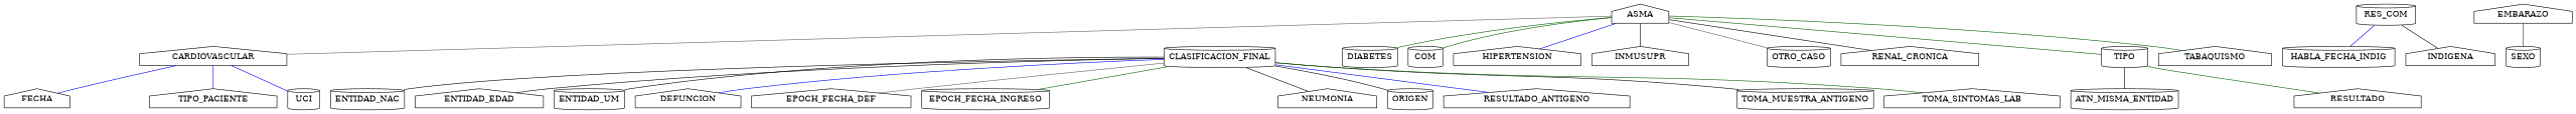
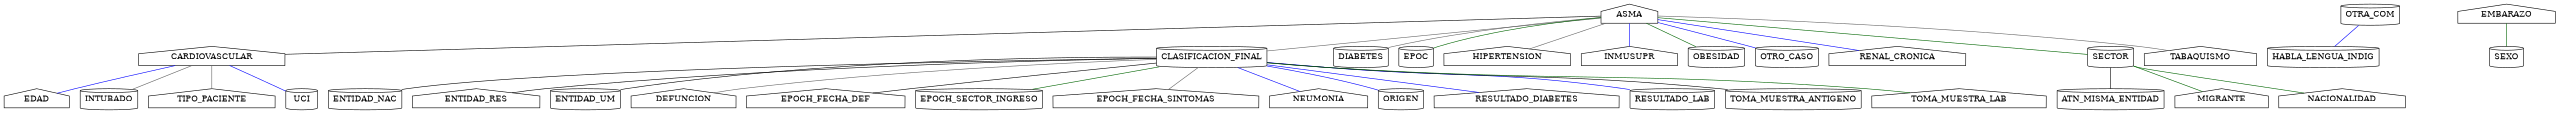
  strict graph {
    node [shape=house]
    edge [color=blue]
    ASMA
    CARDIOVASCULAR
    CLASIFICACION_FINAL [shape=cylinder]
    DIABETES [shape=cylinder]
-   EPOC [shape=cylinder label=COM]
+   EPOC [shape=cylinder]
    HIPERTENSION
    INMUSUPR
+   OBESIDAD [shape=cylinder]
    OTRO_CASO [shape=cylinder]
    RENAL_CRONICA
-   SECTOR [shape=cylinder label=TIPO]
+   SECTOR [shape=cylinder]
    TABAQUISMO
-   EDAD [label=FECHA]
+   EDAD
+   INTUBADO [shape=cylinder]
    TIPO_PACIENTE
    UCI [shape=cylinder]
    ENTIDAD_NAC [shape=cylinder]
-   ENTIDAD_RES [label=ENTIDAD_EDAD]
+   ENTIDAD_RES
    ENTIDAD_UM [shape=cylinder]
    DEFUNCION
    EPOCH_FECHA_DEF
-   EPOCH_FECHA_INGRESO [shape=cylinder]
+   EPOCH_FECHA_INGRESO [shape=cylinder label=EPOCH_SECTOR_INGRESO]
+   EPOCH_FECHA_SINTOMAS
    NEUMONIA
    ORIGEN [shape=cylinder]
-   RESULTADO_ANTIGENO
+   RESULTADO_ANTIGENO [label=RESULTADO_DIABETES]
+   RESULTADO_LAB [shape=cylinder]
    TOMA_MUESTRA_ANTIGENO [shape=cylinder]
-   TOMA_MUESTRA_LAB [label=TOMA_SINTOMAS_LAB]
-   OTRA_COM [shape=cylinder label=RES_COM]
-   HABLA_LENGUA_INDIG [shape=cylinder label=HABLA_FECHA_INDIG]
-   INDIGENA
+   TOMA_MUESTRA_LAB
+   OTRA_COM [shape=cylinder]
+   HABLA_LENGUA_INDIG [shape=cylinder]
    ATN_MISMA_ENTIDAD [shape=cylinder]
-   NACIONALIDAD [label=RESULTADO]
+   MIGRANTE
+   NACIONALIDAD
    SEXO [shape=cylinder]
    EMBARAZO
-   ASMA -- CARDIOVASCULAR [color=gray40]
-   ASMA -- DIABETES [color=darkgreen]
+   ASMA -- CARDIOVASCULAR [color=black]
+   ASMA -- CLASIFICACION_FINAL [color=gray40]
+   ASMA -- DIABETES [color=gray40]
    ASMA -- EPOC [color=darkgreen]
-   ASMA -- HIPERTENSION
-   ASMA -- INMUSUPR [color=black]
-   ASMA -- OTRO_CASO [color=gray40]
-   ASMA -- RENAL_CRONICA [color=black]
+   ASMA -- HIPERTENSION [color=gray40]
+   ASMA -- INMUSUPR
+   ASMA -- OBESIDAD [color=darkgreen]
+   ASMA -- OTRO_CASO
+   ASMA -- RENAL_CRONICA
    ASMA -- SECTOR [color=darkgreen]
-   ASMA -- TABAQUISMO [color=darkgreen]
+   ASMA -- TABAQUISMO [color=gray40]
    CARDIOVASCULAR -- EDAD
-   CARDIOVASCULAR -- TIPO_PACIENTE
+   CARDIOVASCULAR -- INTUBADO [color=gray40]
+   CARDIOVASCULAR -- TIPO_PACIENTE [color=gray40]
    CARDIOVASCULAR -- UCI
    CLASIFICACION_FINAL -- ENTIDAD_NAC [color=black]
    CLASIFICACION_FINAL -- ENTIDAD_RES [color=black]
    CLASIFICACION_FINAL -- ENTIDAD_UM [color=black]
-   CLASIFICACION_FINAL -- DEFUNCION
-   CLASIFICACION_FINAL -- EPOCH_FECHA_DEF [color=gray40]
+   CLASIFICACION_FINAL -- DEFUNCION [color=gray40]
+   CLASIFICACION_FINAL -- EPOCH_FECHA_DEF [color=black]
    CLASIFICACION_FINAL -- EPOCH_FECHA_INGRESO [color=darkgreen]
-   CLASIFICACION_FINAL -- NEUMONIA [color=black]
-   CLASIFICACION_FINAL -- ORIGEN [color=black]
+   CLASIFICACION_FINAL -- EPOCH_FECHA_SINTOMAS [color=gray40]
+   CLASIFICACION_FINAL -- NEUMONIA
+   CLASIFICACION_FINAL -- ORIGEN
    CLASIFICACION_FINAL -- RESULTADO_ANTIGENO
+   CLASIFICACION_FINAL -- RESULTADO_LAB
    CLASIFICACION_FINAL -- TOMA_MUESTRA_ANTIGENO [color=black]
    CLASIFICACION_FINAL -- TOMA_MUESTRA_LAB [color=darkgreen]
    SECTOR -- ATN_MISMA_ENTIDAD [color=black]
+   SECTOR -- MIGRANTE [color=darkgreen]
    SECTOR -- NACIONALIDAD [color=darkgreen]
    OTRA_COM -- HABLA_LENGUA_INDIG
-   OTRA_COM -- INDIGENA [color=black]
    EMBARAZO -- SEXO [color=darkgreen]
  }
